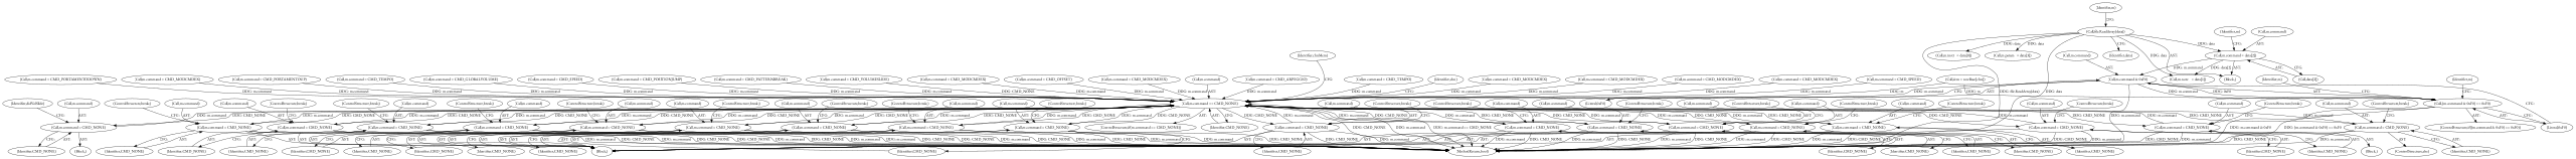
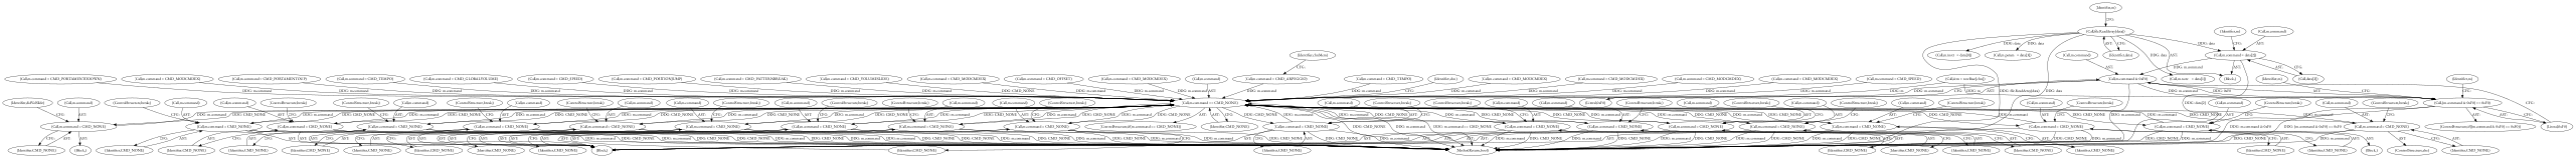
  digraph {
    fontname="EB Garamond"
    node [fontname="EB Garamond"]
    edge [fontname="EB Garamond"]
    n1 [label="(Call,m.command = data[2])"]
    n2 [label="(Call,m.command & 0xF0)"]
    n3 [label="(MethodReturn,bool)"]
    n4 [label="(Block,)"]
    n5 [label="(Call,data[2])"]
    n6 [label="(Call,(m.command & 0xF0) == 0xF0)"]
    n7 [label="(Call,m.command == CMD_NONE)"]
    n8 [label="(Literal,0xF0)"]
    n9 [label="(Call,file.ReadArray(data))"]
    n10 [label="(Identifier,data)"]
    n11 [label="(Call,m.note    = data[1])"]
    n12 [label="(Call,m.instr   = data[0])"]
    n13 [label="(Call,m.param   = data[3])"]
    n14 [label="(ControlStructure,if((m.command & 0xF0) == 0xF0))"]
    n15 [label="(Literal,0xF0)"]
    n16 [label="(Call,m.command = CMD_NONE)"]
    n17 [label="(Call,m.command = CMD_NONE)"]
    n18 [label="(Call,m.command = CMD_NONE)"]
    n19 [label="(Call,m.command = CMD_NONE)"]
    n20 [label="(Call,m.command = CMD_NONE)"]
    n21 [label="(Call,m.command = CMD_NONE)"]
    n22 [label="(Call,m.command = CMD_NONE)"]
    n23 [label="(Call,m.command = CMD_NONE)"]
    n24 [label="(Call,m.command = CMD_NONE)"]
    n25 [label="(Call,m.command = CMD_NONE)"]
    n26 [label="(Call,m.command = CMD_NONE)"]
    n27 [label="(Call,m.command = CMD_NONE)"]
    n28 [label="(Call,m.command = CMD_NONE)"]
    n29 [label="(Call,m.command = CMD_NONE)"]
    n30 [label="(Call,m.command = CMD_NONE)"]
    n31 [label="(Call,m.command = CMD_NONE)"]
    n32 [label="(Call,m.command = CMD_NONE)"]
    n33 [label="(Call,m.command = CMD_NONE)"]
    n34 [label="(Call,m.command = CMD_NONE)"]
    n35 [label="(Identifier,CMD_NONE)"]
    n36 [label="(ControlStructure,if(m.command == CMD_NONE))"]
    n37 [label="(Identifier,CMD_NONE)"]
    n38 [label="(Block,)"]
    n39 [label="(Block,)"]
    n40 [label="(Identifier,CMD_NONE)"]
    n41 [label="(Identifier,CMD_NONE)"]
    n42 [label="(Identifier,CMD_NONE)"]
    n43 [label="(Identifier,CMD_NONE)"]
    n44 [label="(Identifier,CMD_NONE)"]
    n45 [label="(Identifier,CMD_NONE)"]
    n46 [label="(Identifier,CMD_NONE)"]
    n47 [label="(Identifier,CMD_NONE)"]
    n48 [label="(Identifier,CMD_NONE)"]
    n49 [label="(Identifier,CMD_NONE)"]
    n50 [label="(Identifier,CMD_NONE)"]
    n51 [label="(Identifier,CMD_NONE)"]
    n52 [label="(Identifier,CMD_NONE)"]
    n53 [label="(Identifier,CMD_NONE)"]
    n54 [label="(Identifier,CMD_NONE)"]
    n55 [label="(Identifier,CMD_NONE)"]
    n56 [label="(Block,)"]
    n57 [label="(ControlStructure,else)"]
    n58 [label="(Identifier,CMD_NONE)"]
    n59 [label="(Identifier,CMD_NONE)"]
    n60 [label="(Call,m.command)"]
    n61 [label="(Call,m.command = CMD_VOLUMESLIDE)"]
    n62 [label="(ControlStructure,break;)"]
    n63 [label="(ControlStructure,break;)"]
    n64 [label="(Call,m.command)"]
    n65 [label="(ControlStructure,break;)"]
    n66 [label="(Call,m.command = CMD_MODCMDEX)"]
    n67 [label="(Call,m.command = CMD_OFFSET)"]
    n68 [label="(Call,m.command = CMD_MODCMDEX)"]
    n69 [label="(Identifier,didVolSlide)"]
    n70 [label="(Identifier,m)"]
    n71 [label="(ControlStructure,break;)"]
    n72 [label="(Call,m.command)"]
    n73 [label="(Call,m.command)"]
    n74 [label="(Call,m.command)"]
    n75 [label="(Call,m.command)"]
    n76 [label="(ControlStructure,break;)"]
    n77 [label="(Call,m.command)"]
    n78 [label="(ControlStructure,break;)"]
    n79 [label="(Call,m.command)"]
    n80 [label="(Call,m.command)"]
    n81 [label="(ControlStructure,break;)"]
    n82 [label="(Call,&m = rowBase[chn])"]
    n83 [label="(Call,m.command)"]
    n84 [label="(Identifier,m)"]
    n85 [label="(Call,m.command = CMD_ARPEGGIO)"]
    n86 [label="(Call,m.command)"]
    n87 [label="(Call,m.command = CMD_TEMPO)"]
    n88 [label="(ControlStructure,break;)"]
    n89 [label="(Identifier,chn)"]
    n90 [label="(Call,m.command)"]
    n91 [label="(Call,m.command = CMD_MODCMDEX)"]
    n92 [label="(Call,m.command)"]
    n93 [label="(Call,m.command)"]
    n94 [label="(Call,m.command = CMD_MODCMDEX)"]
    n95 [label="(Call,m.command)"]
    n96 [label="(Call,m.command)"]
    n97 [label="(ControlStructure,break;)"]
    n98 [label="(Call,m.command = CMD_MODCMDEX)"]
    n99 [label="(ControlStructure,break;)"]
    n100 [label="(Call,m.command)"]
    n101 [label="(Call,m.command)"]
    n102 [label="(Identifier,chnMem)"]
    n103 [label="(ControlStructure,break;)"]
    n104 [label="(ControlStructure,break;)"]
    n105 [label="(Identifier,m)"]
    n106 [label="(ControlStructure,break;)"]
    n107 [label="(Call,m.command)"]
    n108 [label="(ControlStructure,break;)"]
    n109 [label="(Call,m.command = CMD_MODCMDEX)"]
    n110 [label="(Call,m.command)"]
    n111 [label="(Call,m.command)"]
    n112 [label="(ControlStructure,break;)"]
    n113 [label="(Call,m.command)"]
    n114 [label="(Call,m.command = CMD_SPEED)"]
    n115 [label="(Call,m.command = CMD_PORTAMENTODOWN)"]
    n116 [label="(ControlStructure,break;)"]
    n117 [label="(Call,m.command = CMD_MODCMDEX)"]
    n118 [label="(Identifier,m)"]
    n119 [label="(Call,m.command = CMD_PORTAMENTOUP)"]
    n120 [label="(Call,m.command = CMD_TEMPO)"]
    n121 [label="(Call,m.command = CMD_GLOBALVOLUME)"]
    n122 [label="(ControlStructure,break;)"]
    n123 [label="(ControlStructure,break;)"]
    n124 [label="(Call,m.command = CMD_SPEED)"]
    n125 [label="(Call,m.command = CMD_POSITIONJUMP)"]
    n126 [label="(Call,m.command = CMD_PATTERNBREAK)"]
    n1 -> n2 [label="DDG: m.command"]
-   n1 -> n11 [label="DDG: data[2]"]
+   n1 -> n3 [label="DDG: data[2]"]
    n1 -> n4 [label="AST: "]
    n1 -> n5 [label="CFG: "]
    n2 -> n3 [label="DDG: m.command"]
    n2 -> n6 [label="AST: "]
    n2 -> n6 [label="DDG: m.command"]
    n2 -> n6 [label="DDG: 0xF0"]
    n2 -> n7 [label="DDG: m.command"]
    n2 -> n8 [label="CFG: "]
    n5 -> n1 [label="AST: "]
    n6 -> n3 [label="DDG: (m.command & 0xF0) == 0xF0"]
    n6 -> n3 [label="DDG: m.command & 0xF0"]
    n6 -> n14 [label="AST: "]
    n6 -> n15 [label="CFG: "]
    n7 -> n3 [label="DDG: CMD_NONE"]
    n7 -> n3 [label="DDG: m.command"]
    n7 -> n3 [label="DDG: m.command == CMD_NONE"]
    n7 -> n16 [label="DDG: CMD_NONE"]
    n7 -> n17 [label="DDG: CMD_NONE"]
    n7 -> n18 [label="DDG: CMD_NONE"]
    n7 -> n19 [label="DDG: CMD_NONE"]
    n7 -> n20 [label="DDG: CMD_NONE"]
    n7 -> n21 [label="DDG: CMD_NONE"]
    n7 -> n22 [label="DDG: CMD_NONE"]
    n7 -> n23 [label="DDG: CMD_NONE"]
    n7 -> n24 [label="DDG: CMD_NONE"]
    n7 -> n25 [label="DDG: CMD_NONE"]
    n7 -> n26 [label="DDG: CMD_NONE"]
    n7 -> n27 [label="DDG: CMD_NONE"]
    n7 -> n28 [label="DDG: CMD_NONE"]
    n7 -> n29 [label="DDG: CMD_NONE"]
    n7 -> n30 [label="DDG: CMD_NONE"]
    n7 -> n31 [label="DDG: CMD_NONE"]
    n7 -> n32 [label="DDG: CMD_NONE"]
    n7 -> n33 [label="DDG: CMD_NONE"]
    n7 -> n34 [label="DDG: CMD_NONE"]
    n7 -> n35 [label="CFG: "]
    n7 -> n36 [label="AST: "]
    n8 -> n2 [label="AST: "]
    n9 -> n1 [label="DDG: data"]
    n9 -> n3 [label="DDG: data"]
    n9 -> n3 [label="DDG: file.ReadArray(data)"]
    n9 -> n4 [label="AST: "]
    n9 -> n10 [label="CFG: "]
    n9 -> n11 [label="DDG: data"]
    n9 -> n12 [label="DDG: data"]
    n9 -> n13 [label="DDG: data"]
+   n10 -> n9 [label="AST: "]
    n15 -> n2 [label="CFG: "]
    n15 -> n6 [label="AST: "]
    n16 -> n7 [label="DDG: m.command"]
    n16 -> n37 [label="CFG: "]
    n16 -> n38 [label="AST: "]
    n17 -> n3 [label="DDG: CMD_NONE"]
    n17 -> n3 [label="DDG: m.command"]
    n17 -> n7 [label="DDG: m.command"]
    n17 -> n39 [label="AST: "]
    n17 -> n40 [label="CFG: "]
    n18 -> n3 [label="DDG: CMD_NONE"]
    n18 -> n3 [label="DDG: m.command"]
    n18 -> n7 [label="DDG: m.command"]
    n18 -> n39 [label="AST: "]
    n18 -> n41 [label="CFG: "]
    n19 -> n3 [label="DDG: m.command"]
    n19 -> n3 [label="DDG: CMD_NONE"]
    n19 -> n7 [label="DDG: m.command"]
    n19 -> n39 [label="AST: "]
    n19 -> n42 [label="CFG: "]
    n20 -> n3 [label="DDG: CMD_NONE"]
    n20 -> n3 [label="DDG: m.command"]
    n20 -> n7 [label="DDG: m.command"]
    n20 -> n39 [label="AST: "]
    n20 -> n43 [label="CFG: "]
    n21 -> n3 [label="DDG: CMD_NONE"]
    n21 -> n3 [label="DDG: m.command"]
    n21 -> n7 [label="DDG: m.command"]
    n21 -> n39 [label="AST: "]
    n21 -> n44 [label="CFG: "]
    n22 -> n3 [label="DDG: m.command"]
    n22 -> n3 [label="DDG: CMD_NONE"]
    n22 -> n7 [label="DDG: m.command"]
    n22 -> n39 [label="AST: "]
    n22 -> n45 [label="CFG: "]
    n23 -> n3 [label="DDG: m.command"]
    n23 -> n3 [label="DDG: CMD_NONE"]
    n23 -> n7 [label="DDG: m.command"]
    n23 -> n39 [label="AST: "]
    n23 -> n46 [label="CFG: "]
    n24 -> n3 [label="DDG: m.command"]
    n24 -> n3 [label="DDG: CMD_NONE"]
    n24 -> n7 [label="DDG: m.command"]
    n24 -> n39 [label="AST: "]
    n24 -> n47 [label="CFG: "]
    n25 -> n3 [label="DDG: CMD_NONE"]
    n25 -> n3 [label="DDG: m.command"]
    n25 -> n7 [label="DDG: m.command"]
    n25 -> n39 [label="AST: "]
    n25 -> n48 [label="CFG: "]
    n26 -> n3 [label="DDG: CMD_NONE"]
    n26 -> n3 [label="DDG: m.command"]
    n26 -> n7 [label="DDG: m.command"]
    n26 -> n39 [label="AST: "]
    n26 -> n49 [label="CFG: "]
    n27 -> n3 [label="DDG: m.command"]
    n27 -> n3 [label="DDG: CMD_NONE"]
    n27 -> n7 [label="DDG: m.command"]
    n27 -> n39 [label="AST: "]
    n27 -> n50 [label="CFG: "]
    n28 -> n3 [label="DDG: m.command"]
    n28 -> n3 [label="DDG: CMD_NONE"]
    n28 -> n7 [label="DDG: m.command"]
    n28 -> n39 [label="AST: "]
    n28 -> n51 [label="CFG: "]
    n29 -> n3 [label="DDG: CMD_NONE"]
    n29 -> n3 [label="DDG: m.command"]
    n29 -> n7 [label="DDG: m.command"]
    n29 -> n39 [label="AST: "]
    n29 -> n52 [label="CFG: "]
    n30 -> n3 [label="DDG: CMD_NONE"]
    n30 -> n3 [label="DDG: m.command"]
    n30 -> n7 [label="DDG: m.command"]
    n30 -> n39 [label="AST: "]
    n30 -> n53 [label="CFG: "]
    n31 -> n3 [label="DDG: m.command"]
    n31 -> n3 [label="DDG: CMD_NONE"]
    n31 -> n7 [label="DDG: m.command"]
    n31 -> n39 [label="AST: "]
    n31 -> n54 [label="CFG: "]
    n32 -> n3 [label="DDG: CMD_NONE"]
    n32 -> n3 [label="DDG: m.command"]
    n32 -> n7 [label="DDG: m.command"]
    n32 -> n55 [label="CFG: "]
    n32 -> n56 [label="AST: "]
    n33 -> n3 [label="DDG: CMD_NONE"]
    n33 -> n3 [label="DDG: m.command"]
    n33 -> n7 [label="DDG: m.command"]
    n33 -> n57 [label="AST: "]
    n33 -> n58 [label="CFG: "]
    n34 -> n3 [label="DDG: m.command"]
    n34 -> n3 [label="DDG: CMD_NONE"]
    n34 -> n7 [label="DDG: m.command"]
    n34 -> n39 [label="AST: "]
    n34 -> n59 [label="CFG: "]
    n35 -> n7 [label="AST: "]
    n37 -> n16 [label="AST: "]
    n40 -> n17 [label="AST: "]
    n41 -> n18 [label="AST: "]
    n42 -> n19 [label="AST: "]
    n43 -> n20 [label="AST: "]
    n44 -> n21 [label="AST: "]
    n45 -> n22 [label="AST: "]
    n46 -> n23 [label="AST: "]
    n47 -> n24 [label="AST: "]
    n48 -> n25 [label="AST: "]
    n49 -> n26 [label="AST: "]
    n50 -> n27 [label="AST: "]
    n51 -> n28 [label="AST: "]
    n52 -> n29 [label="AST: "]
    n53 -> n30 [label="AST: "]
    n54 -> n31 [label="AST: "]
    n55 -> n32 [label="AST: "]
    n58 -> n33 [label="AST: "]
    n59 -> n34 [label="AST: "]
    n60 -> n30 [label="AST: "]
    n61 -> n7 [label="DDG: CMD_NONE"]
    n62 -> n18 [label="CFG: "]
    n63 -> n17 [label="CFG: "]
    n64 -> n33 [label="AST: "]
    n65 -> n34 [label="CFG: "]
    n66 -> n7 [label="DDG: m.command"]
    n67 -> n7 [label="DDG: m.command"]
    n68 -> n7 [label="DDG: m.command"]
    n69 -> n16 [label="CFG: "]
    n70 -> n6 [label="CFG: "]
    n71 -> n20 [label="CFG: "]
    n72 -> n27 [label="AST: "]
    n73 -> n32 [label="AST: "]
    n74 -> n24 [label="AST: "]
    n75 -> n18 [label="AST: "]
    n76 -> n30 [label="CFG: "]
    n77 -> n26 [label="AST: "]
    n78 -> n27 [label="CFG: "]
    n79 -> n7 [label="AST: "]
    n80 -> n28 [label="AST: "]
    n81 -> n19 [label="CFG: "]
    n82 -> n6 [label="DDG: m"]
    n82 -> n7 [label="DDG: m"]
    n83 -> n22 [label="AST: "]
    n84 -> n6 [label="CFG: "]
    n85 -> n7 [label="DDG: m.command"]
    n86 -> n23 [label="AST: "]
    n87 -> n7 [label="DDG: m.command"]
    n88 -> n22 [label="CFG: "]
    n89 -> n7 [label="CFG: "]
    n90 -> n17 [label="AST: "]
    n91 -> n7 [label="DDG: m.command"]
    n92 -> n34 [label="AST: "]
    n93 -> n2 [label="AST: "]
    n94 -> n7 [label="DDG: m.command"]
    n95 -> n31 [label="AST: "]
    n96 -> n16 [label="AST: "]
    n97 -> n21 [label="CFG: "]
    n98 -> n7 [label="DDG: m.command"]
    n99 -> n32 [label="CFG: "]
    n100 -> n19 [label="AST: "]
    n101 -> n29 [label="AST: "]
-   n102 -> n7 [label="CFG: "]
+   n102 -> n85 [label="CFG: "]
    n103 -> n26 [label="CFG: "]
    n104 -> n31 [label="CFG: "]
    n105 -> n1 [label="CFG: "]
    n106 -> n33 [label="CFG: "]
    n107 -> n25 [label="AST: "]
    n108 -> n25 [label="CFG: "]
    n109 -> n7 [label="DDG: m.command"]
    n110 -> n1 [label="AST: "]
    n111 -> n20 [label="AST: "]
    n112 -> n24 [label="CFG: "]
    n113 -> n21 [label="AST: "]
    n114 -> n7 [label="DDG: m.command"]
    n115 -> n7 [label="DDG: m.command"]
    n116 -> n29 [label="CFG: "]
    n117 -> n7 [label="DDG: m.command"]
    n118 -> n9 [label="CFG: "]
    n119 -> n7 [label="DDG: m.command"]
    n120 -> n7 [label="DDG: m.command"]
    n121 -> n7 [label="DDG: m.command"]
    n122 -> n28 [label="CFG: "]
    n123 -> n23 [label="CFG: "]
    n124 -> n7 [label="DDG: m.command"]
    n125 -> n7 [label="DDG: m.command"]
    n126 -> n7 [label="DDG: m.command"]
  }
